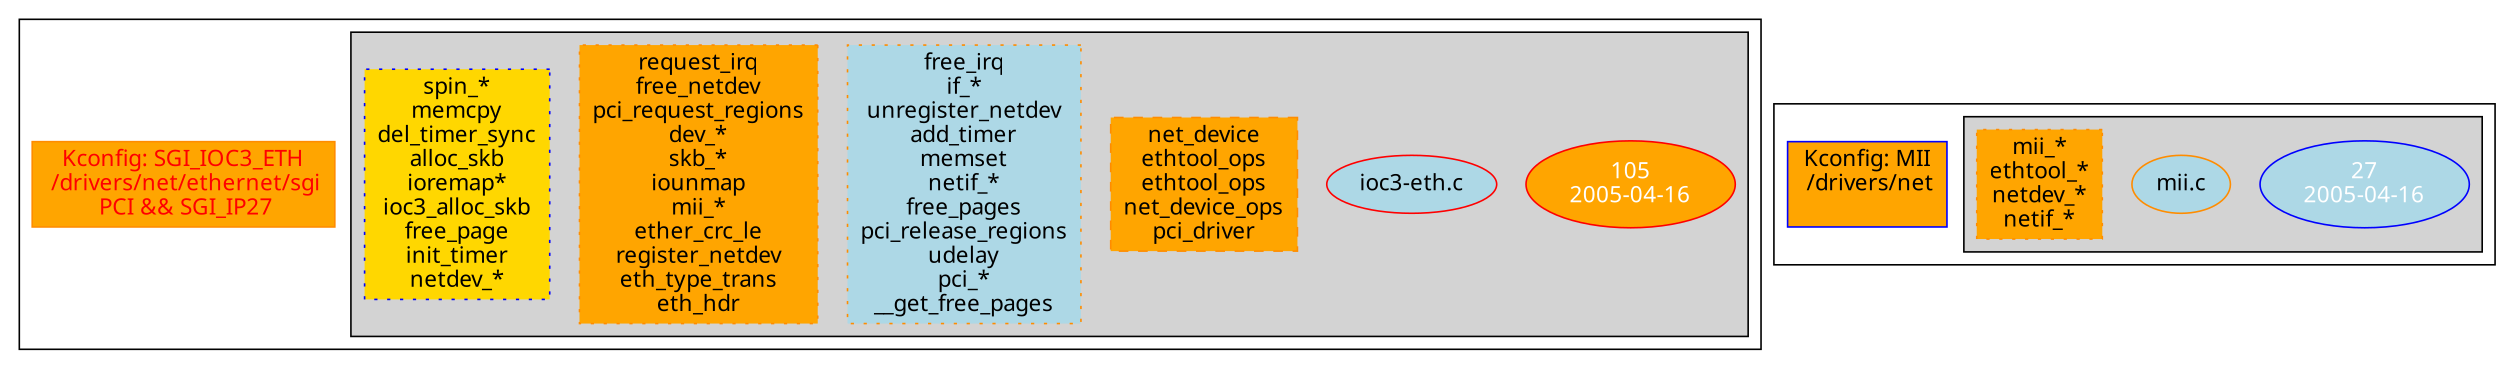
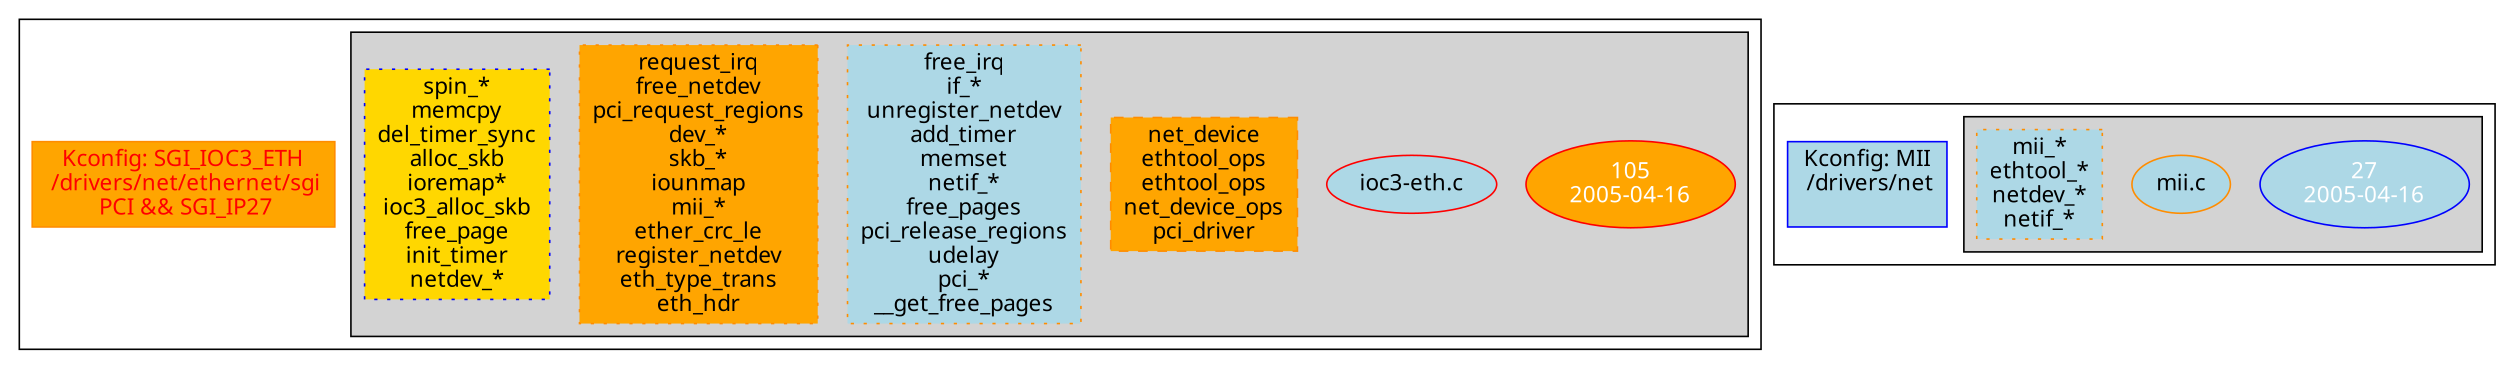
  digraph {
    ranksep=2
    splines=ortho
    fontname="Noto Sans"
    node [fillcolor=orange fontcolor=black style=filled color=darkorange fontname="Noto Sans" shape=box]
    n1 [fontcolor=white label="105\n2005-04-16" color=red shape=""]
    n2 [fillcolor=lightblue label="ioc3-eth.c\n" color=red shape=""]
    n3 [label="net_device\nethtool_ops\nethtool_ops\nnet_device_ops\npci_driver\n" style="filled,dashed"]
    n4 [fillcolor=lightblue label="free_irq\nif_*\nunregister_netdev\nadd_timer\nmemset\nnetif_*\nfree_pages\npci_release_regions\nudelay\npci_*\n__get_free_pages\n" style="filled,dotted"]
    n5 [label="request_irq\nfree_netdev\npci_request_regions\ndev_*\nskb_*\niounmap\nmii_*\nether_crc_le\nregister_netdev\neth_type_trans\neth_hdr\n" style="filled,dotted"]
    n6 [fillcolor=gold label="spin_*\nmemcpy\ndel_timer_sync\nalloc_skb\nioremap*\nioc3_alloc_skb\nfree_page\ninit_timer\nnetdev_*\n" style="filled,dotted" color=blue]
    n7 [fontcolor=red label="Kconfig: SGI_IOC3_ETH\n /drivers/net/ethernet/sgi\n  PCI && SGI_IP27 "]
    n8 [fillcolor=lightblue fontcolor=white label="27\n2005-04-16" color=blue shape=""]
    n9 [fillcolor=lightblue label="mii.c\n" shape=""]
-   n10 [label="mii_*\nethtool_*\nnetdev_*\nnetif_*\n" style="filled,dotted"]
-   n11 [label="Kconfig: MII\n /drivers/net\n " color=blue fontcolor=""]
+   n10 [fillcolor=lightblue label="mii_*\nethtool_*\nnetdev_*\nnetif_*\n" style="filled,dotted"]
+   n11 [label="Kconfig: MII\n /drivers/net\n " fillcolor=lightblue color=blue fontcolor=""]
    subgraph cluster_1 {
      n7
      subgraph cluster_2 {
        style=filled
        n1
        n2
        n3
        n4
        n5
        n6
      }
    }
    subgraph cluster_3 {
      n11
      subgraph cluster_4 {
        style=filled
        n8
        n9
        n10
      }
    }
  }
